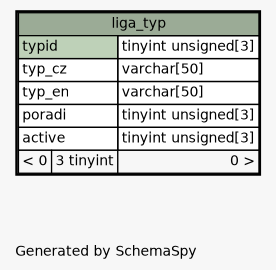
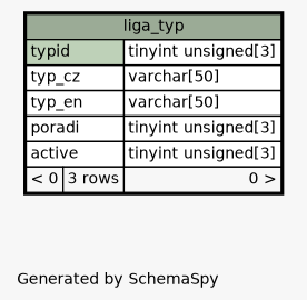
  digraph {
    bgcolor="#f7f7f7"
    fontname=Helvetica
    fontsize=11
    label="\nGenerated by SchemaSpy"
    labeljust=l
    nodesep=0.18
    rankdir=RL
    ranksep=0.46
-   n1 [fontname=Helvetica fontsize=11 label=<     <TABLE BORDER="2" CELLBORDER="1" CELLSPACING="0" BGCOLOR="#ffffff">       <TR><TD COLSPAN="3" BGCOLOR="#9bab96" ALIGN="CENTER">liga_typ</TD></TR>       <TR><TD PORT="typid" COLSPAN="2" BGCOLOR="#bed1b8" ALIGN="LEFT">typid</TD><TD PORT="typid.type" ALIGN="LEFT">tinyint unsigned[3]</TD></TR>       <TR><TD PORT="typ_cz" COLSPAN="2" ALIGN="LEFT">typ_cz</TD><TD PORT="typ_cz.type" ALIGN="LEFT">varchar[50]</TD></TR>       <TR><TD PORT="typ_en" COLSPAN="2" ALIGN="LEFT">typ_en</TD><TD PORT="typ_en.type" ALIGN="LEFT">varchar[50]</TD></TR>       <TR><TD PORT="poradi" COLSPAN="2" ALIGN="LEFT">poradi</TD><TD PORT="poradi.type" ALIGN="LEFT">tinyint unsigned[3]</TD></TR>       <TR><TD PORT="active" COLSPAN="2" ALIGN="LEFT">active</TD><TD PORT="active.type" ALIGN="LEFT">tinyint unsigned[3]</TD></TR>       <TR><TD ALIGN="LEFT" BGCOLOR="#f7f7f7">&lt; 0</TD><TD ALIGN="RIGHT" BGCOLOR="#f7f7f7">3 tinyint</TD><TD ALIGN="RIGHT" BGCOLOR="#f7f7f7">0 &gt;</TD></TR>     </TABLE>> shape=plaintext]
+   n1 [fontname=Helvetica fontsize=11 label=<     <TABLE BORDER="2" CELLBORDER="1" CELLSPACING="0" BGCOLOR="#ffffff">       <TR><TD COLSPAN="3" BGCOLOR="#9bab96" ALIGN="CENTER">liga_typ</TD></TR>       <TR><TD PORT="typid" COLSPAN="2" BGCOLOR="#bed1b8" ALIGN="LEFT">typid</TD><TD PORT="typid.type" ALIGN="LEFT">tinyint unsigned[3]</TD></TR>       <TR><TD PORT="typ_cz" COLSPAN="2" ALIGN="LEFT">typ_cz</TD><TD PORT="typ_cz.type" ALIGN="LEFT">varchar[50]</TD></TR>       <TR><TD PORT="typ_en" COLSPAN="2" ALIGN="LEFT">typ_en</TD><TD PORT="typ_en.type" ALIGN="LEFT">varchar[50]</TD></TR>       <TR><TD PORT="poradi" COLSPAN="2" ALIGN="LEFT">poradi</TD><TD PORT="poradi.type" ALIGN="LEFT">tinyint unsigned[3]</TD></TR>       <TR><TD PORT="active" COLSPAN="2" ALIGN="LEFT">active</TD><TD PORT="active.type" ALIGN="LEFT">tinyint unsigned[3]</TD></TR>       <TR><TD ALIGN="LEFT" BGCOLOR="#f7f7f7">&lt; 0</TD><TD ALIGN="RIGHT" BGCOLOR="#f7f7f7">3 rows</TD><TD ALIGN="RIGHT" BGCOLOR="#f7f7f7">0 &gt;</TD></TR>     </TABLE>> shape=plaintext]
  }
